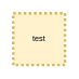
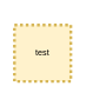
  <mxCell id="0" />
  <mxCell id="1" parent="0" />
- <mxCell id="2" value="test" style="whiteSpace=wrap;html=1;aspect=fixed;fillColor=#fff2cc;strokeColor=#d6b656;dashed=1;dashPattern=1 1;strokeWidth=4;" vertex="1" parent="1"><mxGeometry x="20" y="20" width="80" height="80" as="geometry" /></mxCell>
+ <mxCell id="2" value="test" style="whiteSpace=wrap;html=1;aspect=fixed;fillColor=#fff2cc;strokeColor=#d6b656;dashed=1;dashPattern=1 1;strokeWidth=4;" vertex="1" parent="1"><mxGeometry x="20" y="35" width="80" height="80" as="geometry" /></mxCell>
